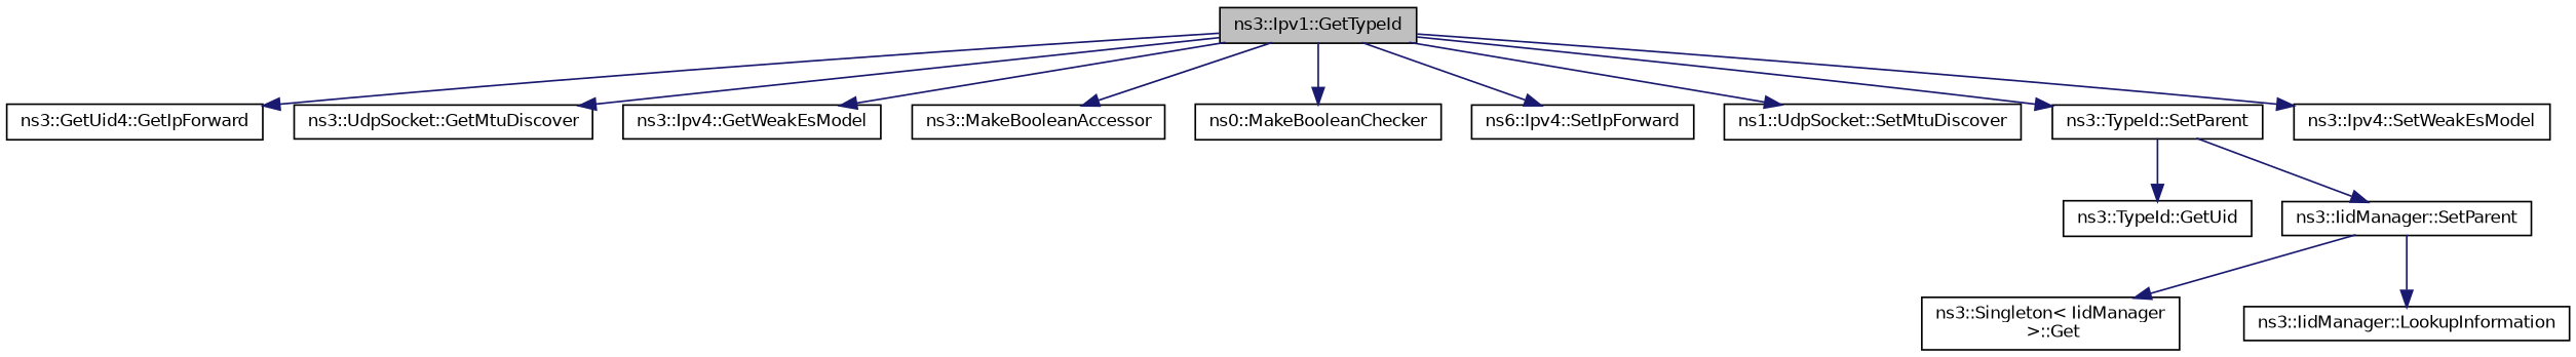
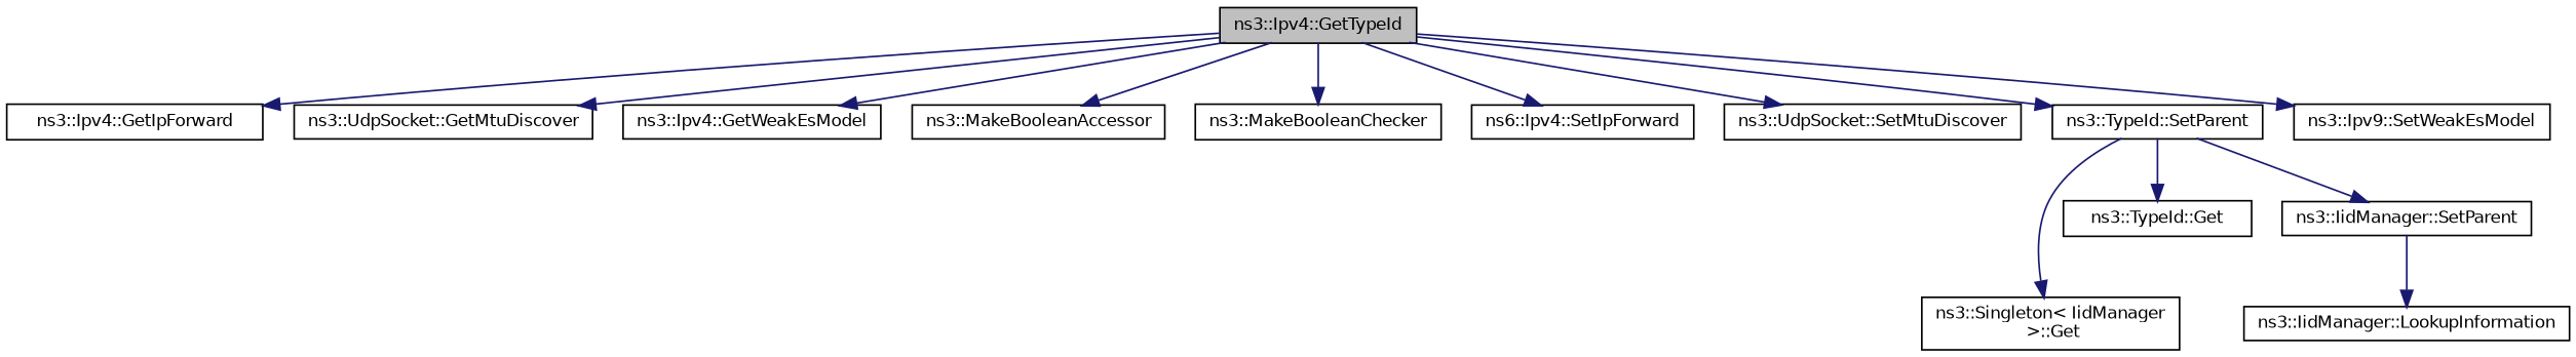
  digraph {
    rankdir=TB
    node [color=black fillcolor=white fontname=Helvetica fontsize=10 shape=record style=filled]
    edge [color=midnightblue fontname=Helvetica fontsize=10 labelfontname=Helvetica labelfontsize=10 style=solid]
-   n1 [fillcolor=grey75 fontcolor=black height=0.2 label="ns3::Ipv1::GetTypeId" width=0.4]
-   n2 [height=0.2 label="ns3::GetUid4::GetIpForward" width=0.4]
+   n1 [fillcolor=grey75 fontcolor=black height=0.2 label="ns3::Ipv4::GetTypeId" width=0.4]
+   n2 [height=0.2 label="ns3::Ipv4::GetIpForward" width=0.4]
    n3 [height=0.2 label="ns3::UdpSocket::GetMtuDiscover" width=0.4]
    n4 [height=0.2 label="ns3::Ipv4::GetWeakEsModel" width=0.4]
    n5 [height=0.2 label="ns3::MakeBooleanAccessor" width=0.4]
-   n6 [height=0.2 label="ns0::MakeBooleanChecker" width=0.4]
+   n6 [height=0.2 label="ns3::MakeBooleanChecker" width=0.4]
    n7 [height=0.2 label="ns6::Ipv4::SetIpForward" width=0.4]
-   n8 [height=0.2 label="ns1::UdpSocket::SetMtuDiscover" width=0.4]
+   n8 [height=0.2 label="ns3::UdpSocket::SetMtuDiscover" width=0.4]
    n9 [height=0.2 label="ns3::TypeId::SetParent" width=0.4]
-   n10 [height=0.2 label="ns3::Ipv4::SetWeakEsModel" width=0.4]
+   n10 [height=0.2 label="ns3::Ipv9::SetWeakEsModel" width=0.4]
    n11 [height=0.2 label="ns3::Singleton\< IidManager\l \>::Get" width=0.4]
-   n12 [height=0.2 label="ns3::TypeId::GetUid" width=0.4]
+   n12 [height=0.2 label="ns3::TypeId::Get" width=0.4]
    n13 [height=0.2 label="ns3::IidManager::SetParent" width=0.4]
    n14 [height=0.2 label="ns3::IidManager::LookupInformation" width=0.4]
    n1 -> n2
    n1 -> n3
    n1 -> n4
    n1 -> n5
    n1 -> n6
    n1 -> n7
    n1 -> n8
    n1 -> n9
    n1 -> n10
-   n13 -> n11
+   n9 -> n11
    n9 -> n12
    n9 -> n13
    n13 -> n14
  }
